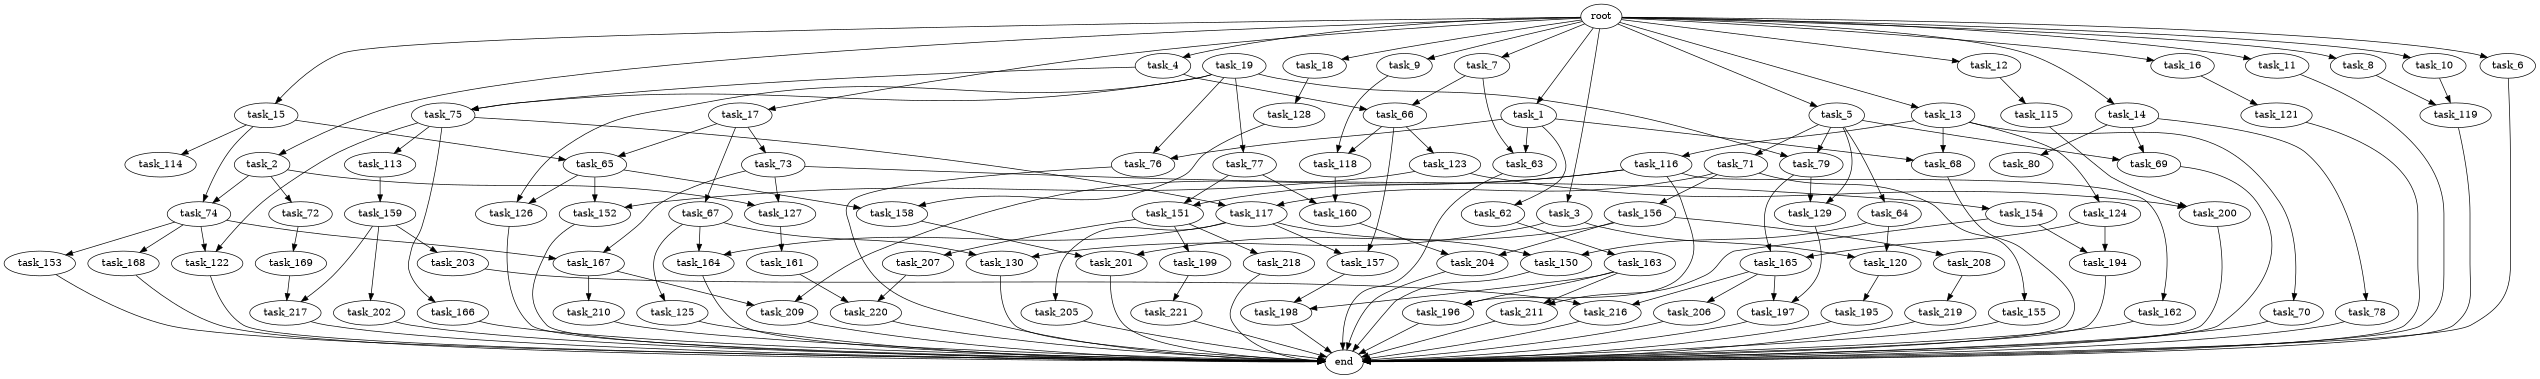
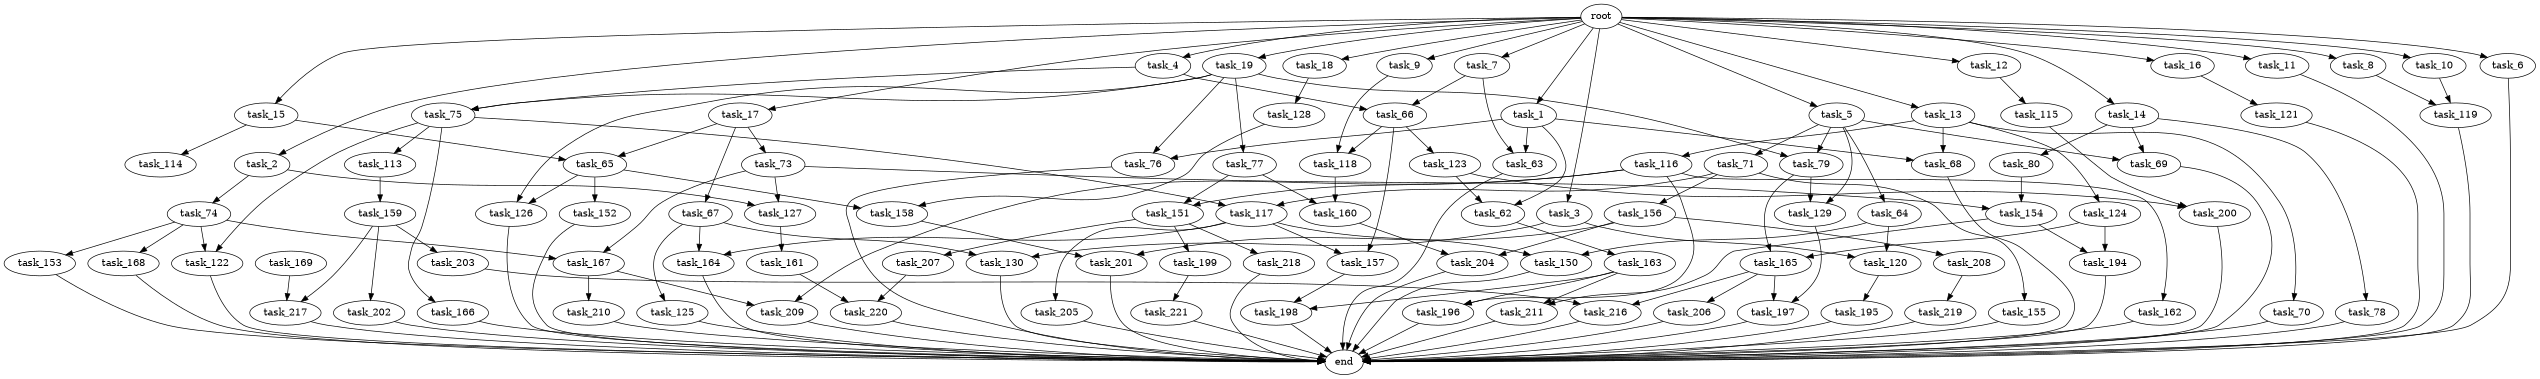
  digraph {
    task_19
    task_79
    task_77
    task_126
    task_76
    task_75
    task_129
    task_165
    task_160
    task_151
    end
    task_122
    task_166
    task_113
    task_117
    task_156
    task_201
    task_208
    task_204
    task_219
    task_207
    task_220
    task_15
    task_74
    task_114
    task_65
    task_167
    task_168
    task_153
    task_158
    task_152
    task_128
    task_64
    task_150
    task_120
    task_195
    task_18
    task_154
    task_211
    task_194
    task_197
    task_216
    task_206
    task_209
    task_210
    task_16
    task_121
    task_68
    task_162
    task_217
    task_1
    task_62
    task_63
    task_163
    task_11
    task_196
    task_198
    task_116
    task_199
    task_218
    task_2
    task_127
-   task_72
    task_161
    task_169
    task_10
    task_119
    task_66
    task_157
    task_118
    task_123
    task_200
    task_155
    task_17
    task_67
    task_73
    task_164
    task_125
    task_130
    task_221
    task_203
    task_12
    task_115
    task_70
    task_80
    task_9
    task_78
    task_159
    task_202
    task_69
    task_13
    task_124
    task_3
    task_5
    task_71
    task_8
    task_14
    task_4
    root
    task_6
    task_7
    task_205
    task_19 -> task_79
    task_19 -> task_77
    task_19 -> task_126
    task_19 -> task_76
    task_19 -> task_75
    task_79 -> task_129
    task_79 -> task_165
    task_77 -> task_160
    task_77 -> task_151
    task_126 -> end
    task_76 -> end
    task_75 -> task_122
    task_75 -> task_166
    task_75 -> task_113
    task_75 -> task_117
    task_129 -> task_197
    task_165 -> task_197
    task_165 -> task_216
    task_165 -> task_206
    task_160 -> task_204
    task_151 -> task_207
    task_151 -> task_199
    task_151 -> task_218
    task_122 -> end
    task_166 -> end
    task_113 -> task_159
    task_117 -> task_150
    task_117 -> task_157
    task_117 -> task_164
    task_117 -> task_205
    task_156 -> task_201
    task_156 -> task_208
    task_156 -> task_204
    task_201 -> end
    task_208 -> task_219
    task_204 -> end
    task_219 -> end
    task_207 -> task_220
    task_220 -> end
-   task_15 -> task_74
    task_15 -> task_114
    task_15 -> task_65
    task_74 -> task_122
    task_74 -> task_167
    task_74 -> task_168
    task_74 -> task_153
    task_65 -> task_126
    task_65 -> task_158
    task_65 -> task_152
    task_167 -> task_209
    task_167 -> task_210
    task_168 -> end
    task_153 -> end
    task_158 -> task_201
    task_152 -> end
    task_128 -> task_158
    task_64 -> task_150
    task_64 -> task_120
    task_150 -> end
    task_120 -> task_195
    task_195 -> end
    task_18 -> task_128
    task_154 -> task_211
    task_154 -> task_194
    task_211 -> end
    task_194 -> end
    task_197 -> end
    task_216 -> end
    task_206 -> end
    task_209 -> end
    task_210 -> end
    task_16 -> task_121
    task_121 -> end
    task_68 -> end
    task_162 -> end
    task_217 -> end
    task_1 -> task_76
    task_1 -> task_68
    task_1 -> task_62
    task_1 -> task_63
    task_62 -> task_163
    task_63 -> end
    task_163 -> task_211
    task_163 -> task_196
    task_163 -> task_198
    task_11 -> end
    task_196 -> end
    task_198 -> end
    task_116 -> task_151
    task_116 -> task_209
    task_116 -> task_162
    task_116 -> task_196
    task_199 -> task_221
    task_218 -> end
    task_2 -> task_74
    task_2 -> task_127
-   task_2 -> task_72
    task_127 -> task_161
-   task_72 -> task_169
    task_161 -> task_220
    task_169 -> task_217
    task_10 -> task_119
    task_119 -> end
    task_66 -> task_157
    task_66 -> task_118
    task_66 -> task_123
    task_157 -> task_198
    task_118 -> task_160
-   task_123 -> task_152
+   task_123 -> task_62
    task_123 -> task_200
    task_200 -> end
    task_155 -> end
    task_17 -> task_65
    task_17 -> task_67
    task_17 -> task_73
    task_67 -> task_164
    task_67 -> task_125
    task_67 -> task_130
    task_73 -> task_167
    task_73 -> task_154
    task_73 -> task_127
    task_164 -> end
    task_125 -> end
    task_130 -> end
    task_221 -> end
    task_203 -> task_216
    task_12 -> task_115
    task_115 -> task_200
    task_70 -> end
+   task_80 -> task_154
    task_9 -> task_118
    task_78 -> end
    task_159 -> task_217
    task_159 -> task_203
    task_159 -> task_202
    task_202 -> end
    task_69 -> end
    task_13 -> task_68
    task_13 -> task_116
    task_13 -> task_70
    task_13 -> task_124
    task_124 -> task_165
    task_124 -> task_194
    task_3 -> task_120
    task_3 -> task_130
    task_5 -> task_79
    task_5 -> task_129
    task_5 -> task_64
    task_5 -> task_69
    task_5 -> task_71
    task_71 -> task_117
    task_71 -> task_156
    task_71 -> task_155
    task_8 -> task_119
    task_14 -> task_80
    task_14 -> task_78
    task_14 -> task_69
    task_4 -> task_75
    task_4 -> task_66
+   root -> task_19
    root -> task_15
    root -> task_18
    root -> task_16
    root -> task_1
    root -> task_11
    root -> task_2
    root -> task_10
    root -> task_17
    root -> task_12
    root -> task_9
    root -> task_13
    root -> task_3
    root -> task_5
    root -> task_8
    root -> task_14
    root -> task_4
    root -> task_6
    root -> task_7
    task_6 -> end
    task_7 -> task_63
    task_7 -> task_66
    task_205 -> end
  }
